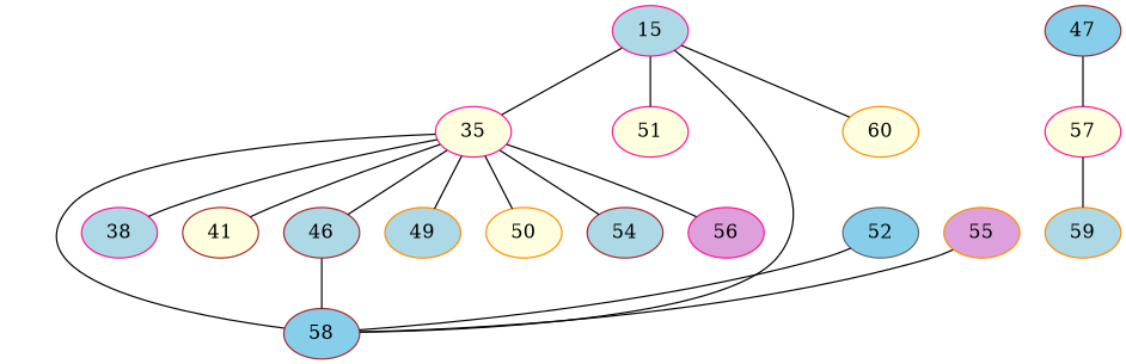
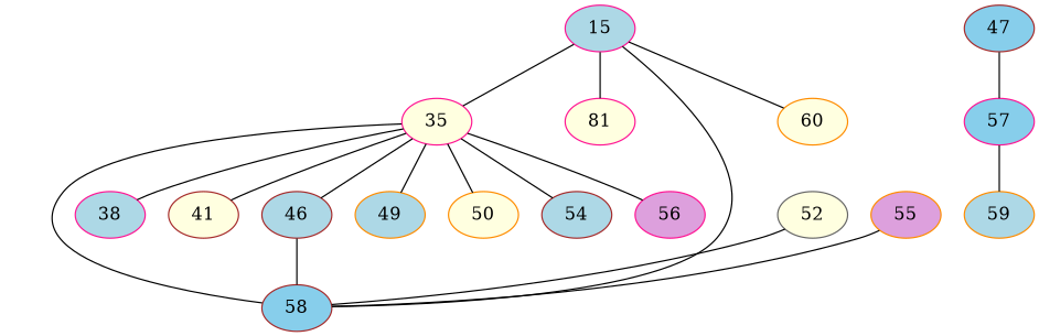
  graph {
    node [color=deeppink fillcolor=lightblue style=filled]
    15 [super="+13"]
    35 [fillcolor=lightyellow super="+27+11+20+34"]
-   51 [fillcolor=lightyellow super="+32+37"]
+   51 [fillcolor=lightyellow super="+32+37" label=81]
    58 [color=brown fillcolor=skyblue super="+48"]
    60 [color=darkorange fillcolor=lightyellow super="+24+45"]
    38 [super="+17"]
    41 [color=brown fillcolor=lightyellow]
    46 [color=brown super="+18+31+44"]
    49 [color=darkorange super="+39"]
    50 [color=darkorange fillcolor=lightyellow]
    54 [color=brown]
    56 [fillcolor=plum super="+40"]
-   57 [fillcolor=lightyellow super="+53+6+30"]
+   57 [fillcolor=skyblue super="+53+6+30"]
    59 [color=darkorange]
    47 [color=brown fillcolor=skyblue]
-   52 [color=gray40 fillcolor=skyblue]
+   52 [color=gray40 fillcolor=lightyellow]
    55 [color=darkorange fillcolor=plum]
    15 -- 35 [weight=3]
    15 -- 51
    15 -- 58 [weight=2]
    15 -- 60
    35 -- 58 [weight=4]
    35 -- 38
    35 -- 41
    35 -- 46 [weight=2]
    35 -- 49
    35 -- 50
    35 -- 54
    35 -- 56 [weight=4]
    46 -- 58
    57 -- 59
    47 -- 57
    52 -- 58
    55 -- 58
  }
